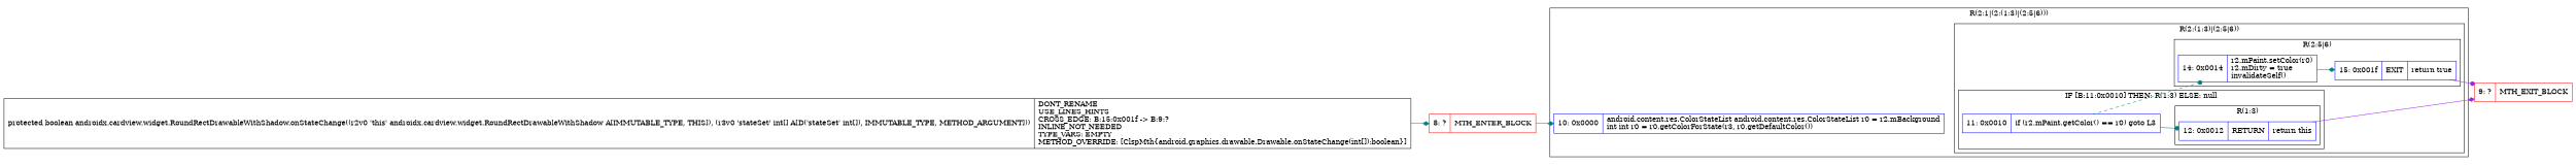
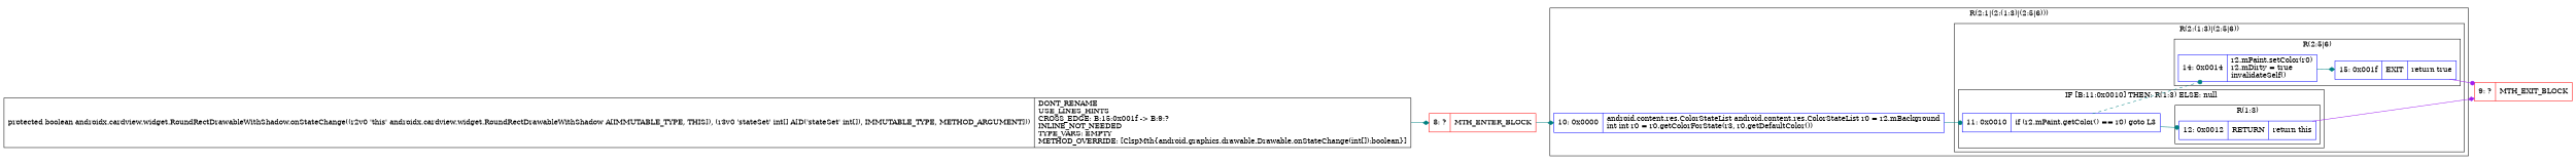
  digraph {
    rankdir=LR
    node [color=blue shape=record]
    edge [arrowhead=diamond color=teal]
    n1 [label="{12\:\ 0x0012|RETURN\l|return this\l}"]
    n2 [label="{11\:\ 0x0010|if (r2.mPaint.getColor() == r0) goto L3\l}"]
    n3 [label="{14\:\ 0x0014|r2.mPaint.setColor(r0)\lr2.mDirty = true\linvalidateSelf()\l}"]
    n4 [label="{15\:\ 0x001f|EXIT\l|return true\l}"]
    n5 [label="{10\:\ 0x0000|android.content.res.ColorStateList android.content.res.ColorStateList r0 = r2.mBackground\lint int r0 = r0.getColorForState(r3, r0.getDefaultColor())\l}"]
    n6 [color=red label="{9\:\ ?|MTH_EXIT_BLOCK\l}"]
    n7 [color=red label="{8\:\ ?|MTH_ENTER_BLOCK\l}"]
    n8 [label="{protected boolean androidx.cardview.widget.RoundRectDrawableWithShadow.onStateChange((r2v0 'this' androidx.cardview.widget.RoundRectDrawableWithShadow A[IMMUTABLE_TYPE, THIS]), (r3v0 'stateSet' int[] A[D('stateSet' int[]), IMMUTABLE_TYPE, METHOD_ARGUMENT]))  | DONT_RENAME\lUSE_LINES_HINTS\lCROSS_EDGE: B:15:0x001f \-\> B:9:?\lINLINE_NOT_NEEDED\lTYPE_VARS: EMPTY\lMETHOD_OVERRIDE: [ClspMth\{android.graphics.drawable.Drawable.onStateChange(int[]):boolean\}]\l}" color=""]
    subgraph cluster_1 {
      label="R(2:1|(2:(1:3)|(2:5|6)))"
      n5
      subgraph cluster_2 {
        label="R(2:(1:3)|(2:5|6))"
        subgraph cluster_3 {
          label="IF [B:11:0x0010] THEN: R(1:3) ELSE: null"
          n2
          subgraph cluster_4 {
            label="R(1:3)"
            n1
          }
        }
        subgraph cluster_5 {
          label="R(2:5|6)"
          n3
          n4
        }
      }
    }
    n1 -> n6 [color=purple]
    n2 -> n1 [arrowhead=dot]
    n2 -> n3 [arrowhead=dot style=dashed]
    n3 -> n4
    n4 -> n6 [arrowhead=dot color=purple]
+   n5 -> n2 [arrowhead=dot]
    n7 -> n5
    n8 -> n7
  }
